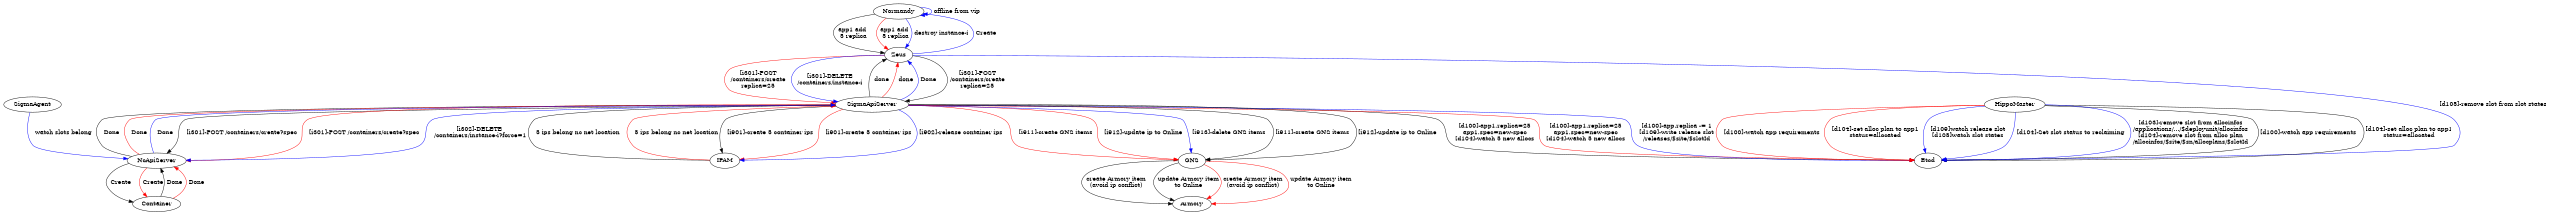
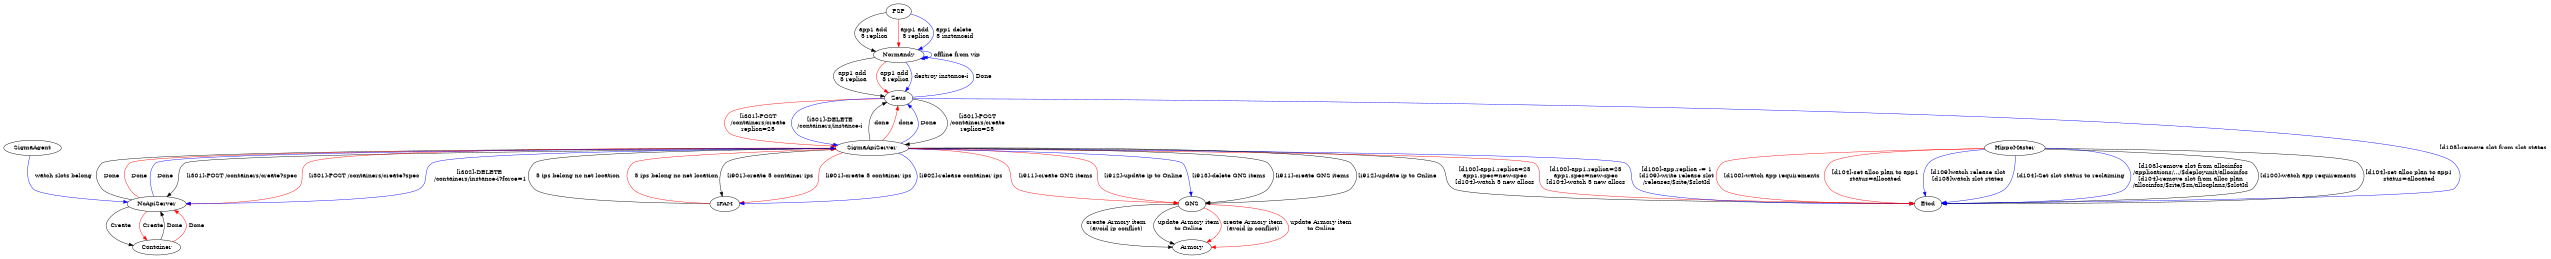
  digraph {
+   PSP
    Normandy
    Zeus
    SigmaApiServer
    Etcd
    IPAM
    GNS
    NcApiServer
    Armory
    Container
    HippoMaster
    SigmaAgent
+   PSP -> Normandy [label=" app1 add \n 5 replica"]
+   PSP -> Normandy [color=red label=" app1 add \n 5 replica"]
+   PSP -> Normandy [color=blue label=" app1 delete \n 5 instanceid"]
    Normandy -> Normandy [color=blue label=" offline from vip"]
    Normandy -> Zeus [label=" app1 add \n 5 replica"]
    Normandy -> Zeus [color=red label=" app1 add \n 5 replica"]
    Normandy -> Zeus [color=blue label=" destroy instance-i"]
-   Zeus -> Normandy [color=blue label=" Create"]
+   Zeus -> Normandy [color=blue label=" Done"]
    Zeus -> SigmaApiServer [label=" [i301]-POST\n /containers/create\n replica=25"]
    Zeus -> SigmaApiServer [color=red label=" [i301]-POST\n /containers/create\n replica=25"]
    Zeus -> SigmaApiServer [color=blue label=" [i301]-DELETE\n /containers/instance-i"]
    Zeus -> Etcd [color=blue label=" [d105]-remove slot from slot states"]
    SigmaApiServer -> Zeus [label=" done"]
    SigmaApiServer -> Zeus [color=red label=" done"]
    SigmaApiServer -> Zeus [color=blue label=" Done"]
    SigmaApiServer -> Etcd [label=" [d100]-app1.replica=25\n app1.spec=new-spec\n [d104]-watch 5 new allocs"]
    SigmaApiServer -> Etcd [color=red label=" [d100]-app1.replica=25\n app1.spec=new-spec\n [d104]-watch 5 new allocs"]
    SigmaApiServer -> Etcd [color=blue label=" [d100]-app.replica -= 1\n [d109]-write release slot\n /releases/$site/$slotId"]
    SigmaApiServer -> IPAM [label=" [i901]-create 5 container ips"]
    SigmaApiServer -> IPAM [color=red label=" [i901]-create 5 container ips"]
    SigmaApiServer -> IPAM [color=blue label=" [i902]-release container ips"]
    SigmaApiServer -> GNS [label=" [i911]-create GNS items"]
    SigmaApiServer -> GNS [label=" [i912]-update ip to Online"]
    SigmaApiServer -> GNS [color=red label=" [i911]-create GNS items"]
    SigmaApiServer -> GNS [color=red label=" [i912]-update ip to Online"]
    SigmaApiServer -> GNS [color=blue label=" [i913]-delete GNS items"]
    SigmaApiServer -> NcApiServer [label=" [i301]-POST /containers/create?spec"]
    SigmaApiServer -> NcApiServer [color=red label=" [i301]-POST /containers/create?spec"]
    SigmaApiServer -> NcApiServer [color=blue label=" [i302]-DELETE \n /containers/instance-i?force=1"]
    IPAM -> SigmaApiServer [label=" 5 ips belong nc net location"]
    IPAM -> SigmaApiServer [color=red label=" 5 ips belong nc net location"]
    GNS -> Armory [label=" create Armory item\n (avoid ip conflict)"]
    GNS -> Armory [label=" update Armory item\n to Online"]
    GNS -> Armory [color=red label=" create Armory item\n (avoid ip conflict)"]
    GNS -> Armory [color=red label=" update Armory item\n to Online"]
    NcApiServer -> SigmaApiServer [label=" Done"]
    NcApiServer -> SigmaApiServer [color=red label=" Done"]
    NcApiServer -> SigmaApiServer [color=blue label=" Done"]
    NcApiServer -> Container [label=" Create"]
    NcApiServer -> Container [color=red label=" Create"]
    Container -> NcApiServer [label=" Done"]
    Container -> NcApiServer [color=red label=" Done"]
    HippoMaster -> Etcd [label=" [d100]-watch app requirements"]
    HippoMaster -> Etcd [label=" [d104]-set alloc plan to app1\n status=allocated"]
    HippoMaster -> Etcd [color=red label=" [d100]-watch app requirements"]
    HippoMaster -> Etcd [color=red label=" [d104]-set alloc plan to app1\n status=allocated"]
    HippoMaster -> Etcd [color=blue label=" [d109]watch release slot\n [d105]watch slot states"]
    HippoMaster -> Etcd [color=blue label=" [d104]-Set slot status to reclaiming"]
    HippoMaster -> Etcd [color=blue label=" [d103]-remove slot from allocinfos\n /applications/.../$deployunit/allocinfos\n [d104]-remove slot from alloc plan\n /allocinfos/$site/$sn/allocplans/$slotId"]
    SigmaAgent -> NcApiServer [color=blue label=" watch slots belong"]
  }
